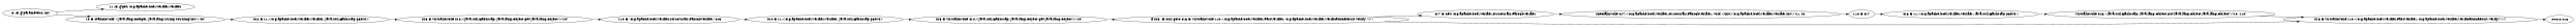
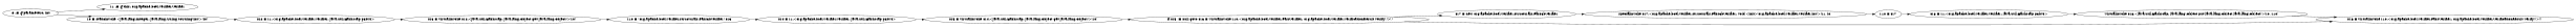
  digraph {
    rankdir=LR
    "i0 := @parameter0: int"
-   "r1 := @this: org.apache.bcel.verifier.Verifier" [label="r1 := @get: org.apache.bcel.verifier.Verifier"]
+   "r1 := @this: org.apache.bcel.verifier.Verifier"
    "r0 = staticinvoke <java.lang.Integer: java.lang.String toString(int)>(i0)"
    "$r2 = r1.<org.apache.bcel.verifier.Verifier: java.util.HashMap p3bvs>"
    "$r3 = virtualinvoke $r2.<java.util.HashMap: java.lang.Object get(java.lang.Object)>(r0)"
    "r10 = (org.apache.bcel.verifier.structurals.Pass3bVerifier) $r3"
    "$r4 = r1.<org.apache.bcel.verifier.Verifier: java.util.HashMap p3bvs>"
    "$r5 = virtualinvoke $r4.<java.util.HashMap: java.lang.Object get(java.lang.Object)>(r0)"
    "if $r5 != null goto $r6 = virtualinvoke r10.<org.apache.bcel.verifier.PassVerifier: org.apache.bcel.verifier.VerificationResult verify()>()"
    "$r7 = new org.apache.bcel.verifier.structurals.Pass3bVerifier"
    "$r6 = virtualinvoke r10.<org.apache.bcel.verifier.PassVerifier: org.apache.bcel.verifier.VerificationResult verify()>()"
    "specialinvoke $r7.<org.apache.bcel.verifier.structurals.Pass3bVerifier: void <init>(org.apache.bcel.verifier.Verifier,int)>(r1, i0)"
-   "return $r6"
    "r10 = $r7"
    "$r8 = r1.<org.apache.bcel.verifier.Verifier: java.util.HashMap p3bvs>"
    "virtualinvoke $r8.<java.util.HashMap: java.lang.Object put(java.lang.Object,java.lang.Object)>(r0, r10)"
    "i0 := @parameter0: int" -> "r1 := @this: org.apache.bcel.verifier.Verifier"
    "i0 := @parameter0: int" -> "r0 = staticinvoke <java.lang.Integer: java.lang.String toString(int)>(i0)"
    "r0 = staticinvoke <java.lang.Integer: java.lang.String toString(int)>(i0)" -> "$r2 = r1.<org.apache.bcel.verifier.Verifier: java.util.HashMap p3bvs>"
    "$r2 = r1.<org.apache.bcel.verifier.Verifier: java.util.HashMap p3bvs>" -> "$r3 = virtualinvoke $r2.<java.util.HashMap: java.lang.Object get(java.lang.Object)>(r0)"
    "$r3 = virtualinvoke $r2.<java.util.HashMap: java.lang.Object get(java.lang.Object)>(r0)" -> "r10 = (org.apache.bcel.verifier.structurals.Pass3bVerifier) $r3"
    "r10 = (org.apache.bcel.verifier.structurals.Pass3bVerifier) $r3" -> "$r4 = r1.<org.apache.bcel.verifier.Verifier: java.util.HashMap p3bvs>"
    "$r4 = r1.<org.apache.bcel.verifier.Verifier: java.util.HashMap p3bvs>" -> "$r5 = virtualinvoke $r4.<java.util.HashMap: java.lang.Object get(java.lang.Object)>(r0)"
    "$r5 = virtualinvoke $r4.<java.util.HashMap: java.lang.Object get(java.lang.Object)>(r0)" -> "if $r5 != null goto $r6 = virtualinvoke r10.<org.apache.bcel.verifier.PassVerifier: org.apache.bcel.verifier.VerificationResult verify()>()"
    "if $r5 != null goto $r6 = virtualinvoke r10.<org.apache.bcel.verifier.PassVerifier: org.apache.bcel.verifier.VerificationResult verify()>()" -> "$r7 = new org.apache.bcel.verifier.structurals.Pass3bVerifier"
    "if $r5 != null goto $r6 = virtualinvoke r10.<org.apache.bcel.verifier.PassVerifier: org.apache.bcel.verifier.VerificationResult verify()>()" -> "$r6 = virtualinvoke r10.<org.apache.bcel.verifier.PassVerifier: org.apache.bcel.verifier.VerificationResult verify()>()"
    "$r7 = new org.apache.bcel.verifier.structurals.Pass3bVerifier" -> "specialinvoke $r7.<org.apache.bcel.verifier.structurals.Pass3bVerifier: void <init>(org.apache.bcel.verifier.Verifier,int)>(r1, i0)"
-   "$r6 = virtualinvoke r10.<org.apache.bcel.verifier.PassVerifier: org.apache.bcel.verifier.VerificationResult verify()>()" -> "return $r6"
    "specialinvoke $r7.<org.apache.bcel.verifier.structurals.Pass3bVerifier: void <init>(org.apache.bcel.verifier.Verifier,int)>(r1, i0)" -> "r10 = $r7"
    "r10 = $r7" -> "$r8 = r1.<org.apache.bcel.verifier.Verifier: java.util.HashMap p3bvs>"
    "$r8 = r1.<org.apache.bcel.verifier.Verifier: java.util.HashMap p3bvs>" -> "virtualinvoke $r8.<java.util.HashMap: java.lang.Object put(java.lang.Object,java.lang.Object)>(r0, r10)"
    "virtualinvoke $r8.<java.util.HashMap: java.lang.Object put(java.lang.Object,java.lang.Object)>(r0, r10)" -> "$r6 = virtualinvoke r10.<org.apache.bcel.verifier.PassVerifier: org.apache.bcel.verifier.VerificationResult verify()>()"
  }
